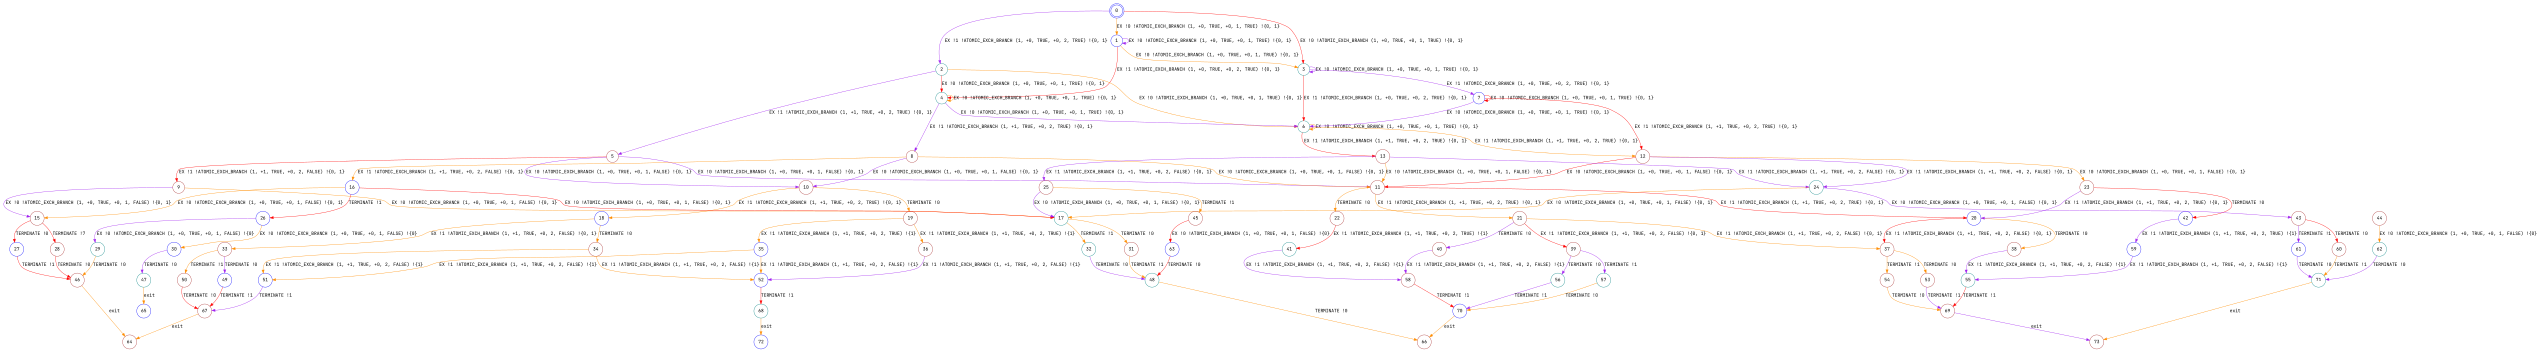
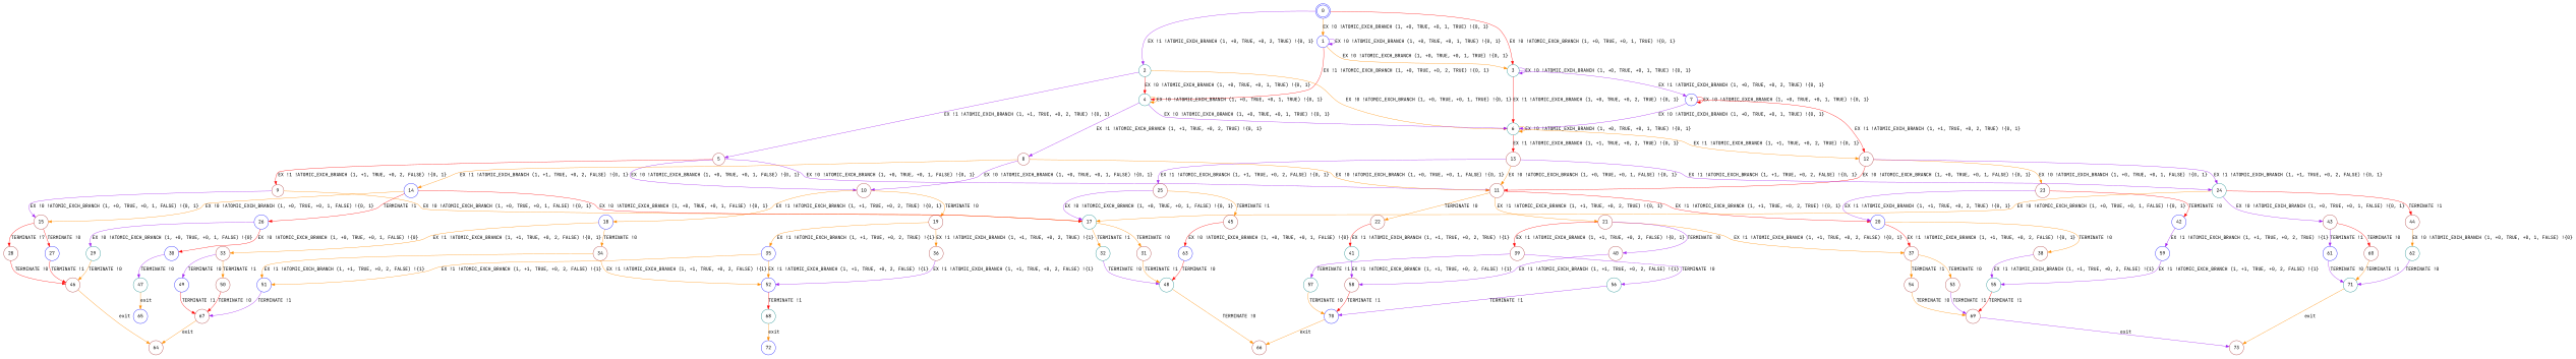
  digraph {
    fontname="JetBrains Mono"
    node [color=brown fontname="JetBrains Mono" shape=circle]
    edge [color=darkorange fontname="JetBrains Mono"]
    0 [color=blue peripheries=2]
    1 [color=blue]
    2 [color=teal]
    3 [color=teal]
    4 [color=teal]
    5
    6 [color=teal]
    7 [color=blue]
    8
    9
    10
    11
    12
    13
-   14 [color=blue label=16]
+   14 [color=blue]
    15
    17 [color=teal]
    18 [color=blue]
    19
    20 [color=blue]
    21
    22
    23
    24 [color=teal]
    25
    26 [color=blue]
    27 [color=blue]
    28
    31
    32 [color=teal]
    33
    34
    35 [color=blue]
    36
    37
    38
    39
    40
    41 [color=teal]
    42 [color=blue]
    43
    44
    45
    29 [color=teal]
    30 [color=blue]
    46
    47 [color=teal]
    48 [color=teal]
    49 [color=blue]
    50
    51 [color=blue]
    52 [color=blue]
    53
    54
    55 [color=teal]
    56 [color=teal]
    57 [color=teal]
    58
    59 [color=blue]
    60
    61 [color=blue]
    62 [color=teal]
    63 [color=blue]
    64
    65 [color=blue]
    66
    67
    68 [color=teal]
    69
    70 [color=blue]
    71 [color=teal]
    72 [color=blue]
    73
    0 -> 1 [label="EX !0 !ATOMIC_EXCH_BRANCH (1, +0, TRUE, +0, 1, TRUE) !{0, 1}"]
    0 -> 2 [color=purple label="EX !1 !ATOMIC_EXCH_BRANCH (1, +0, TRUE, +0, 2, TRUE) !{0, 1}"]
    0 -> 3 [color=red label="EX !0 !ATOMIC_EXCH_BRANCH (1, +0, TRUE, +0, 1, TRUE) !{0, 1}"]
    1 -> 1 [color=purple label="EX !0 !ATOMIC_EXCH_BRANCH (1, +0, TRUE, +0, 1, TRUE) !{0, 1}"]
    1 -> 3 [label="EX !0 !ATOMIC_EXCH_BRANCH (1, +0, TRUE, +0, 1, TRUE) !{0, 1}"]
    1 -> 4 [color=red label="EX !1 !ATOMIC_EXCH_BRANCH (1, +0, TRUE, +0, 2, TRUE) !{0, 1}"]
    2 -> 4 [color=red label="EX !0 !ATOMIC_EXCH_BRANCH (1, +0, TRUE, +0, 1, TRUE) !{0, 1}"]
    2 -> 5 [color=purple label="EX !1 !ATOMIC_EXCH_BRANCH (1, +1, TRUE, +0, 2, TRUE) !{0, 1}"]
    2 -> 6 [label="EX !0 !ATOMIC_EXCH_BRANCH (1, +0, TRUE, +0, 1, TRUE) !{0, 1}"]
    3 -> 3 [color=purple label="EX !0 !ATOMIC_EXCH_BRANCH (1, +0, TRUE, +0, 1, TRUE) !{0, 1}"]
    3 -> 6 [color=red label="EX !1 !ATOMIC_EXCH_BRANCH (1, +0, TRUE, +0, 2, TRUE) !{0, 1}"]
    3 -> 7 [color=purple label="EX !1 !ATOMIC_EXCH_BRANCH (1, +0, TRUE, +0, 2, TRUE) !{0, 1}"]
    4 -> 4 [label="EX !0 !ATOMIC_EXCH_BRANCH (1, +0, TRUE, +0, 1, TRUE) !{0, 1}"]
    4 -> 6 [color=purple label="EX !0 !ATOMIC_EXCH_BRANCH (1, +0, TRUE, +0, 1, TRUE) !{0, 1}"]
    4 -> 8 [color=purple label="EX !1 !ATOMIC_EXCH_BRANCH (1, +1, TRUE, +0, 2, TRUE) !{0, 1}"]
    5 -> 9 [color=red label="EX !1 !ATOMIC_EXCH_BRANCH (1, +1, TRUE, +0, 2, FALSE) !{0, 1}"]
    5 -> 10 [color=purple label="EX !0 !ATOMIC_EXCH_BRANCH (1, +0, TRUE, +0, 1, FALSE) !{0, 1}"]
    5 -> 11 [color=purple label="EX !0 !ATOMIC_EXCH_BRANCH (1, +0, TRUE, +0, 1, FALSE) !{0, 1}"]
    6 -> 6 [label="EX !0 !ATOMIC_EXCH_BRANCH (1, +0, TRUE, +0, 1, TRUE) !{0, 1}"]
    6 -> 12 [label="EX !1 !ATOMIC_EXCH_BRANCH (1, +1, TRUE, +0, 2, TRUE) !{0, 1}"]
    6 -> 13 [color=red label="EX !1 !ATOMIC_EXCH_BRANCH (1, +1, TRUE, +0, 2, TRUE) !{0, 1}"]
    7 -> 6 [color=purple label="EX !0 !ATOMIC_EXCH_BRANCH (1, +0, TRUE, +0, 1, TRUE) !{0, 1}"]
    7 -> 7 [color=red label="EX !0 !ATOMIC_EXCH_BRANCH (1, +0, TRUE, +0, 1, TRUE) !{0, 1}"]
    7 -> 12 [color=red label="EX !1 !ATOMIC_EXCH_BRANCH (1, +1, TRUE, +0, 2, TRUE) !{0, 1}"]
    8 -> 10 [color=purple label="EX !0 !ATOMIC_EXCH_BRANCH (1, +0, TRUE, +0, 1, FALSE) !{0, 1}"]
    8 -> 11 [label="EX !0 !ATOMIC_EXCH_BRANCH (1, +0, TRUE, +0, 1, FALSE) !{0, 1}"]
    8 -> 14 [label="EX !1 !ATOMIC_EXCH_BRANCH (1, +1, TRUE, +0, 2, FALSE) !{0, 1}"]
    9 -> 15 [color=purple label="EX !0 !ATOMIC_EXCH_BRANCH (1, +0, TRUE, +0, 1, FALSE) !{0, 1}"]
    9 -> 17 [label="EX !0 !ATOMIC_EXCH_BRANCH (1, +0, TRUE, +0, 1, FALSE) !{0, 1}"]
    10 -> 18 [label="EX !1 !ATOMIC_EXCH_BRANCH (1, +1, TRUE, +0, 2, TRUE) !{0, 1}"]
    10 -> 19 [label="TERMINATE !0"]
    11 -> 20 [color=red label="EX !1 !ATOMIC_EXCH_BRANCH (1, +1, TRUE, +0, 2, TRUE) !{0, 1}"]
    11 -> 21 [label="EX !1 !ATOMIC_EXCH_BRANCH (1, +1, TRUE, +0, 2, TRUE) !{0, 1}"]
    11 -> 22 [label="TERMINATE !0"]
    12 -> 11 [color=red label="EX !0 !ATOMIC_EXCH_BRANCH (1, +0, TRUE, +0, 1, FALSE) !{0, 1}"]
    12 -> 23 [label="EX !0 !ATOMIC_EXCH_BRANCH (1, +0, TRUE, +0, 1, FALSE) !{0, 1}"]
    12 -> 24 [color=purple label="EX !1 !ATOMIC_EXCH_BRANCH (1, +1, TRUE, +0, 2, FALSE) !{0, 1}"]
    13 -> 11 [label="EX !0 !ATOMIC_EXCH_BRANCH (1, +0, TRUE, +0, 1, FALSE) !{0, 1}"]
    13 -> 24 [color=purple label="EX !1 !ATOMIC_EXCH_BRANCH (1, +1, TRUE, +0, 2, FALSE) !{0, 1}"]
    13 -> 25 [color=purple label="EX !1 !ATOMIC_EXCH_BRANCH (1, +1, TRUE, +0, 2, FALSE) !{0, 1}"]
    14 -> 15 [label="EX !0 !ATOMIC_EXCH_BRANCH (1, +0, TRUE, +0, 1, FALSE) !{0, 1}"]
    14 -> 17 [color=red label="EX !0 !ATOMIC_EXCH_BRANCH (1, +0, TRUE, +0, 1, FALSE) !{0, 1}"]
    14 -> 26 [color=red label="TERMINATE !1"]
    15 -> 27 [color=red label="TERMINATE !0"]
    15 -> 28 [color=red label="TERMINATE !7"]
    17 -> 31 [label="TERMINATE !0"]
    17 -> 32 [label="TERMINATE !1"]
    18 -> 33 [label="EX !1 !ATOMIC_EXCH_BRANCH (1, +1, TRUE, +0, 2, FALSE) !{0, 1}"]
    18 -> 34 [label="TERMINATE !0"]
    19 -> 35 [label="EX !1 !ATOMIC_EXCH_BRANCH (1, +1, TRUE, +0, 2, TRUE) !{1}"]
    19 -> 36 [label="EX !1 !ATOMIC_EXCH_BRANCH (1, +1, TRUE, +0, 2, TRUE) !{1}"]
    20 -> 37 [color=red label="EX !1 !ATOMIC_EXCH_BRANCH (1, +1, TRUE, +0, 2, FALSE) !{0, 1}"]
    20 -> 38 [label="TERMINATE !0"]
    21 -> 37 [label="EX !1 !ATOMIC_EXCH_BRANCH (1, +1, TRUE, +0, 2, FALSE) !{0, 1}"]
    21 -> 39 [color=red label="EX !1 !ATOMIC_EXCH_BRANCH (1, +1, TRUE, +0, 2, FALSE) !{0, 1}"]
    21 -> 40 [color=purple label="TERMINATE !0"]
    22 -> 41 [color=red label="EX !1 !ATOMIC_EXCH_BRANCH (1, +1, TRUE, +0, 2, TRUE) !{1}"]
    23 -> 20 [color=purple label="EX !1 !ATOMIC_EXCH_BRANCH (1, +1, TRUE, +0, 2, TRUE) !{0, 1}"]
    23 -> 42 [color=red label="TERMINATE !0"]
    24 -> 17 [label="EX !0 !ATOMIC_EXCH_BRANCH (1, +0, TRUE, +0, 1, FALSE) !{0, 1}"]
    24 -> 43 [color=purple label="EX !0 !ATOMIC_EXCH_BRANCH (1, +0, TRUE, +0, 1, FALSE) !{0, 1}"]
+   24 -> 44 [color=red label="TERMINATE !1"]
    25 -> 17 [color=purple label="EX !0 !ATOMIC_EXCH_BRANCH (1, +0, TRUE, +0, 1, FALSE) !{0, 1}"]
    25 -> 45 [label="TERMINATE !1"]
    26 -> 29 [color=purple label="EX !0 !ATOMIC_EXCH_BRANCH (1, +0, TRUE, +0, 1, FALSE) !{0}"]
-   26 -> 30 [label="EX !0 !ATOMIC_EXCH_BRANCH (1, +0, TRUE, +0, 1, FALSE) !{0}"]
+   26 -> 30 [color=red label="EX !0 !ATOMIC_EXCH_BRANCH (1, +0, TRUE, +0, 1, FALSE) !{0}"]
    27 -> 46 [color=red label="TERMINATE !1"]
    28 -> 46 [color=red label="TERMINATE !0"]
    31 -> 48 [label="TERMINATE !1"]
    32 -> 48 [color=purple label="TERMINATE !0"]
    33 -> 49 [color=purple label="TERMINATE !0"]
    33 -> 50 [label="TERMINATE !1"]
    34 -> 51 [label="EX !1 !ATOMIC_EXCH_BRANCH (1, +1, TRUE, +0, 2, FALSE) !{1}"]
    34 -> 52 [label="EX !1 !ATOMIC_EXCH_BRANCH (1, +1, TRUE, +0, 2, FALSE) !{1}"]
    35 -> 51 [label="EX !1 !ATOMIC_EXCH_BRANCH (1, +1, TRUE, +0, 2, FALSE) !{1}"]
    35 -> 52 [label="EX !1 !ATOMIC_EXCH_BRANCH (1, +1, TRUE, +0, 2, FALSE) !{1}"]
    36 -> 52 [color=purple label="EX !1 !ATOMIC_EXCH_BRANCH (1, +1, TRUE, +0, 2, FALSE) !{1}"]
    37 -> 53 [label="TERMINATE !0"]
    37 -> 54 [label="TERMINATE !1"]
    38 -> 55 [color=purple label="EX !1 !ATOMIC_EXCH_BRANCH (1, +1, TRUE, +0, 2, FALSE) !{1}"]
    39 -> 56 [color=purple label="TERMINATE !0"]
    39 -> 57 [color=purple label="TERMINATE !1"]
    40 -> 58 [color=purple label="EX !1 !ATOMIC_EXCH_BRANCH (1, +1, TRUE, +0, 2, FALSE) !{1}"]
    41 -> 58 [color=purple label="EX !1 !ATOMIC_EXCH_BRANCH (1, +1, TRUE, +0, 2, FALSE) !{1}"]
    42 -> 59 [color=purple label="EX !1 !ATOMIC_EXCH_BRANCH (1, +1, TRUE, +0, 2, TRUE) !{1}"]
    43 -> 60 [color=red label="TERMINATE !0"]
    43 -> 61 [color=purple label="TERMINATE !1"]
    44 -> 62 [label="EX !0 !ATOMIC_EXCH_BRANCH (1, +0, TRUE, +0, 1, FALSE) !{0}"]
    45 -> 63 [color=red label="EX !0 !ATOMIC_EXCH_BRANCH (1, +0, TRUE, +0, 1, FALSE) !{0}"]
    29 -> 46 [label="TERMINATE !0"]
    30 -> 47 [color=purple label="TERMINATE !0"]
    46 -> 64 [label=exit]
    47 -> 65 [label=exit]
    48 -> 66 [label="TERMINATE !0"]
    49 -> 67 [color=red label="TERMINATE !1"]
    50 -> 67 [color=red label="TERMINATE !0"]
    51 -> 67 [color=purple label="TERMINATE !1"]
    52 -> 68 [color=red label="TERMINATE !1"]
    53 -> 69 [color=purple label="TERMINATE !1"]
    54 -> 69 [label="TERMINATE !0"]
    55 -> 69 [color=red label="TERMINATE !1"]
    56 -> 70 [color=purple label="TERMINATE !1"]
    57 -> 70 [label="TERMINATE !0"]
    58 -> 70 [color=red label="TERMINATE !1"]
    59 -> 55 [color=purple label="EX !1 !ATOMIC_EXCH_BRANCH (1, +1, TRUE, +0, 2, FALSE) !{1}"]
    60 -> 71 [label="TERMINATE !1"]
    61 -> 71 [color=purple label="TERMINATE !0"]
    62 -> 71 [color=purple label="TERMINATE !0"]
    63 -> 48 [color=red label="TERMINATE !0"]
    67 -> 64 [label=exit]
    68 -> 72 [label=exit]
    69 -> 73 [color=purple label=exit]
    70 -> 66 [label=exit]
    71 -> 73 [label=exit]
  }
